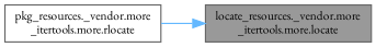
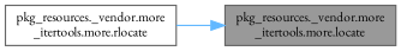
  digraph {
    rankdir=RL
    fontname="EB Garamond"
    node [fontname="EB Garamond" fontsize=10 shape=box style=filled]
-   n1 [color=gray40 fillcolor=grey60 fontcolor=black height=0.2 label="locate_resources._vendor.more\l_itertools.more.locate" width=0.4]
+   n1 [color=gray40 fillcolor=grey60 fontcolor=black height=0.2 label="pkg_resources._vendor.more\l_itertools.more.locate" width=0.4]
    n2 [color=grey40 fillcolor=white height=0.2 label="pkg_resources._vendor.more\l_itertools.more.rlocate" width=0.4]
    n1 -> n2 [color=steelblue1 dir=back fontname="EB Garamond" fontsize=10 labelfontname=Helvetica labelfontsize=10 style=solid]
  }
